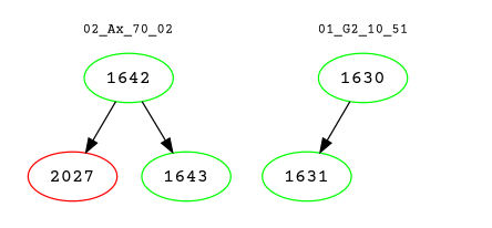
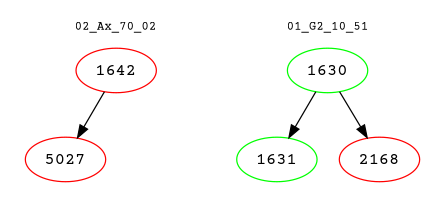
  digraph {
    fontname="Courier Prime"
    node [color=green fontname="Courier Prime"]
    edge [color=black fontname="Courier Prime"]
-   n1 [label=1642]
-   n2 [color=red label=2027]
-   n3 [label=1643]
+   n1 [color=red label=1642]
+   n2 [color=red label=5027]
    n4 [label=1630]
    n5 [label=1631]
+   n6 [color=red label=2168]
    subgraph cluster_1 {
      color=white
      fontsize=10
      label="02_Ax_70_02"
      n1
      n2
-     n3
    }
    subgraph cluster_2 {
      color=white
      fontsize=10
      label="01_G2_10_51"
      n4
      n5
+     n6
    }
    n1 -> n2
-   n1 -> n3
    n4 -> n5
+   n4 -> n6
  }
